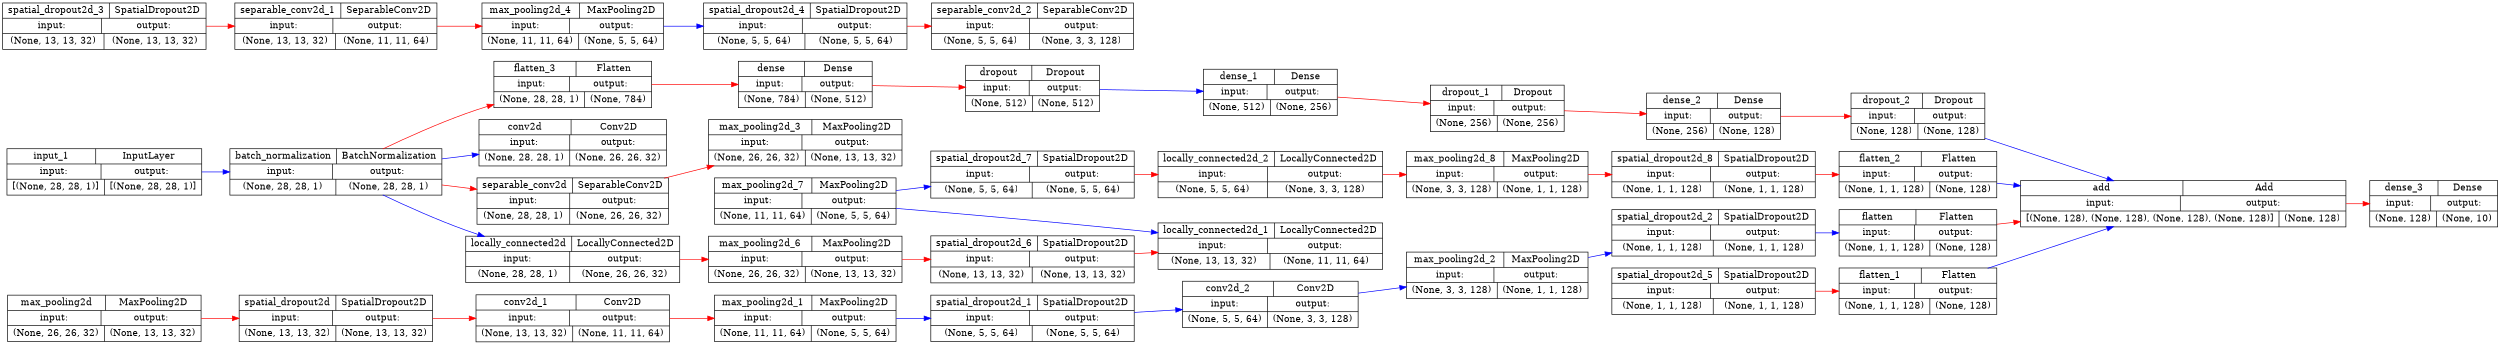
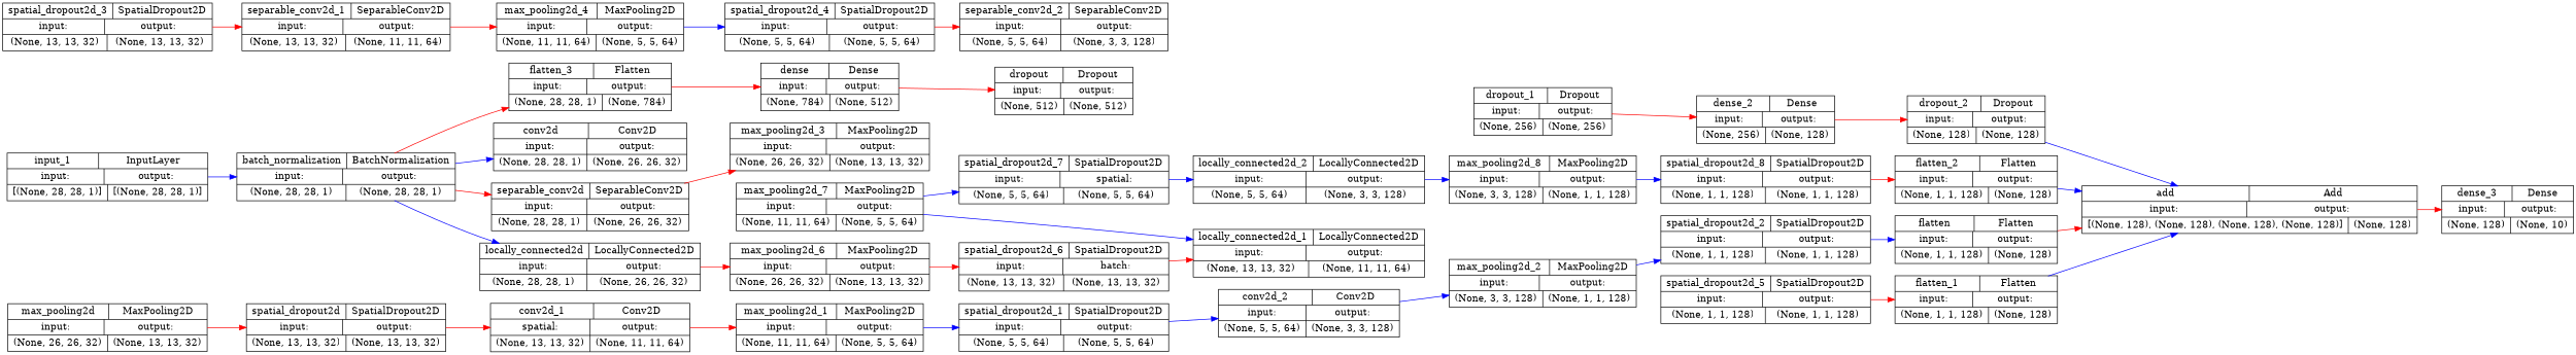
  digraph {
    concentrate=True
    rankdir=LR
    node [shape=record]
    edge [color=red]
    n1 [label="{input_1|InputLayer}|{input:|output:}|{{[(None, 28, 28, 1)]}|{[(None, 28, 28, 1)]}}"]
    n2 [label="{batch_normalization|BatchNormalization}|{input:|output:}|{{(None, 28, 28, 1)}|{(None, 28, 28, 1)}}"]
    n3 [label="{conv2d|Conv2D}|{input:|output:}|{{(None, 28, 28, 1)}|{(None, 26, 26, 32)}}"]
    n4 [label="{separable_conv2d|SeparableConv2D}|{input:|output:}|{{(None, 28, 28, 1)}|{(None, 26, 26, 32)}}"]
    n5 [label="{locally_connected2d|LocallyConnected2D}|{input:|output:}|{{(None, 28, 28, 1)}|{(None, 26, 26, 32)}}"]
    n6 [label="{flatten_3|Flatten}|{input:|output:}|{{(None, 28, 28, 1)}|{(None, 784)}}"]
    n7 [label="{max_pooling2d_3|MaxPooling2D}|{input:|output:}|{{(None, 26, 26, 32)}|{(None, 13, 13, 32)}}"]
    n8 [label="{max_pooling2d_6|MaxPooling2D}|{input:|output:}|{{(None, 26, 26, 32)}|{(None, 13, 13, 32)}}"]
    n9 [label="{dense|Dense}|{input:|output:}|{{(None, 784)}|{(None, 512)}}"]
    n10 [label="{max_pooling2d|MaxPooling2D}|{input:|output:}|{{(None, 26, 26, 32)}|{(None, 13, 13, 32)}}"]
    n11 [label="{spatial_dropout2d|SpatialDropout2D}|{input:|output:}|{{(None, 13, 13, 32)}|{(None, 13, 13, 32)}}"]
-   n12 [label="{spatial_dropout2d_6|SpatialDropout2D}|{input:|output:}|{{(None, 13, 13, 32)}|{(None, 13, 13, 32)}}"]
-   n13 [label="{conv2d_1|Conv2D}|{input:|output:}|{{(None, 13, 13, 32)}|{(None, 11, 11, 64)}}"]
+   n12 [label="{spatial_dropout2d_6|SpatialDropout2D}|{input:|batch:}|{{(None, 13, 13, 32)}|{(None, 13, 13, 32)}}"]
+   n13 [label="{conv2d_1|Conv2D}|{spatial:|output:}|{{(None, 13, 13, 32)}|{(None, 11, 11, 64)}}"]
    n14 [label="{spatial_dropout2d_3|SpatialDropout2D}|{input:|output:}|{{(None, 13, 13, 32)}|{(None, 13, 13, 32)}}"]
    n15 [label="{separable_conv2d_1|SeparableConv2D}|{input:|output:}|{{(None, 13, 13, 32)}|{(None, 11, 11, 64)}}"]
    n16 [label="{locally_connected2d_1|LocallyConnected2D}|{input:|output:}|{{(None, 13, 13, 32)}|{(None, 11, 11, 64)}}"]
    n17 [label="{max_pooling2d_1|MaxPooling2D}|{input:|output:}|{{(None, 11, 11, 64)}|{(None, 5, 5, 64)}}"]
    n18 [label="{max_pooling2d_4|MaxPooling2D}|{input:|output:}|{{(None, 11, 11, 64)}|{(None, 5, 5, 64)}}"]
    n19 [label="{spatial_dropout2d_1|SpatialDropout2D}|{input:|output:}|{{(None, 5, 5, 64)}|{(None, 5, 5, 64)}}"]
    n20 [label="{spatial_dropout2d_4|SpatialDropout2D}|{input:|output:}|{{(None, 5, 5, 64)}|{(None, 5, 5, 64)}}"]
    n21 [label="{max_pooling2d_7|MaxPooling2D}|{input:|output:}|{{(None, 11, 11, 64)}|{(None, 5, 5, 64)}}"]
-   n22 [label="{spatial_dropout2d_7|SpatialDropout2D}|{input:|output:}|{{(None, 5, 5, 64)}|{(None, 5, 5, 64)}}"]
+   n22 [label="{spatial_dropout2d_7|SpatialDropout2D}|{input:|spatial:}|{{(None, 5, 5, 64)}|{(None, 5, 5, 64)}}"]
    n23 [label="{dropout|Dropout}|{input:|output:}|{{(None, 512)}|{(None, 512)}}"]
    n24 [label="{conv2d_2|Conv2D}|{input:|output:}|{{(None, 5, 5, 64)}|{(None, 3, 3, 128)}}"]
    n25 [label="{separable_conv2d_2|SeparableConv2D}|{input:|output:}|{{(None, 5, 5, 64)}|{(None, 3, 3, 128)}}"]
    n26 [label="{locally_connected2d_2|LocallyConnected2D}|{input:|output:}|{{(None, 5, 5, 64)}|{(None, 3, 3, 128)}}"]
-   n27 [label="{dense_1|Dense}|{input:|output:}|{{(None, 512)}|{(None, 256)}}"]
    n28 [label="{max_pooling2d_2|MaxPooling2D}|{input:|output:}|{{(None, 3, 3, 128)}|{(None, 1, 1, 128)}}"]
    n29 [label="{max_pooling2d_8|MaxPooling2D}|{input:|output:}|{{(None, 3, 3, 128)}|{(None, 1, 1, 128)}}"]
    n30 [label="{dropout_1|Dropout}|{input:|output:}|{{(None, 256)}|{(None, 256)}}"]
    n31 [label="{spatial_dropout2d_2|SpatialDropout2D}|{input:|output:}|{{(None, 1, 1, 128)}|{(None, 1, 1, 128)}}"]
    n32 [label="{spatial_dropout2d_8|SpatialDropout2D}|{input:|output:}|{{(None, 1, 1, 128)}|{(None, 1, 1, 128)}}"]
    n33 [label="{dense_2|Dense}|{input:|output:}|{{(None, 256)}|{(None, 128)}}"]
    n34 [label="{flatten|Flatten}|{input:|output:}|{{(None, 1, 1, 128)}|{(None, 128)}}"]
    n35 [label="{spatial_dropout2d_5|SpatialDropout2D}|{input:|output:}|{{(None, 1, 1, 128)}|{(None, 1, 1, 128)}}"]
    n36 [label="{flatten_1|Flatten}|{input:|output:}|{{(None, 1, 1, 128)}|{(None, 128)}}"]
    n37 [label="{flatten_2|Flatten}|{input:|output:}|{{(None, 1, 1, 128)}|{(None, 128)}}"]
    n38 [label="{dropout_2|Dropout}|{input:|output:}|{{(None, 128)}|{(None, 128)}}"]
    n39 [label="{add|Add}|{input:|output:}|{{[(None, 128), (None, 128), (None, 128), (None, 128)]}|{(None, 128)}}"]
    n40 [label="{dense_3|Dense}|{input:|output:}|{{(None, 128)}|{(None, 10)}}"]
    n1 -> n2 [color=blue]
    n2 -> n3 [color=blue]
    n2 -> n4
    n2 -> n5 [color=blue]
    n2 -> n6
    n4 -> n7
    n5 -> n8
    n6 -> n9
    n8 -> n12
    n9 -> n23
    n10 -> n11
    n11 -> n13
    n12 -> n16
    n13 -> n17
    n14 -> n15
    n15 -> n18
    n17 -> n19 [color=blue]
    n18 -> n20 [color=blue]
    n19 -> n24 [color=blue]
    n20 -> n25
    n21 -> n16 [color=blue]
    n21 -> n22 [color=blue]
-   n22 -> n26
-   n23 -> n27 [color=blue]
+   n22 -> n26 [color=blue]
    n24 -> n28 [color=blue]
-   n26 -> n29
-   n27 -> n30
+   n26 -> n29 [color=blue]
    n28 -> n31 [color=blue]
-   n29 -> n32
+   n29 -> n32 [color=blue]
    n30 -> n33
    n31 -> n34 [color=blue]
    n32 -> n37
    n33 -> n38
    n34 -> n39
    n35 -> n36
    n36 -> n39 [color=blue]
    n37 -> n39 [color=blue]
    n38 -> n39 [color=blue]
    n39 -> n40
  }
